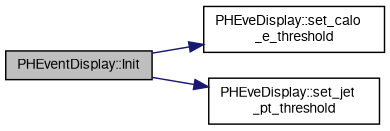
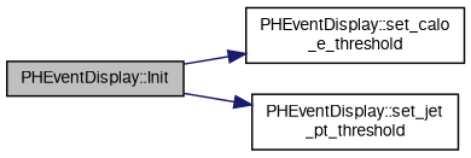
  digraph {
    rankdir=LR
    node [color=black fontname=FreeSans fontsize=10 shape=record]
    edge [color=midnightblue fontname=FreeSans fontsize=10 labelfontname=FreeSans labelfontsize=10 style=solid]
    n1 [fillcolor=grey75 fontcolor=black height=0.2 label="PHEventDisplay::Init" style=filled width=0.4]
-   n2 [height=0.2 label="PHEveDisplay::set_calo\l_e_threshold" width=0.4]
-   n3 [height=0.2 label="PHEveDisplay::set_jet\l_pt_threshold" width=0.4]
+   n2 [height=0.2 label="PHEventDisplay::set_calo\l_e_threshold" width=0.4]
+   n3 [height=0.2 label="PHEventDisplay::set_jet\l_pt_threshold" width=0.4]
    n1 -> n2
    n1 -> n3
  }
